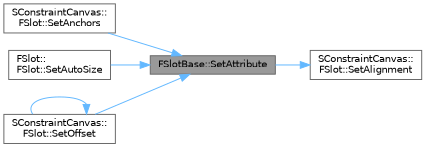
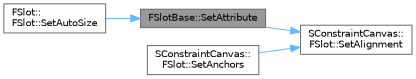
  digraph {
    rankdir=RL
    node [color=grey40 fillcolor=white fontname=Helvetica fontsize=10 shape=box style=filled]
    edge [color=steelblue1 dir=back fontname=Helvetica fontsize=10 labelfontname=Helvetica labelfontsize=10 style=solid]
    n1 [color=gray40 fillcolor=grey60 fontcolor=black height=0.2 label="FSlotBase::SetAttribute" width=0.4]
    n2 [height=0.2 label="SConstraintCanvas::\lFSlot::SetAnchors" width=0.4]
    n3 [height=0.2 label="FSlot::\lFSlot::SetAutoSize" width=0.4]
-   n4 [height=0.2 label="SConstraintCanvas::\lFSlot::SetOffset" width=0.4]
    n5 [height=0.2 label="SConstraintCanvas::\lFSlot::SetAlignment" width=0.4]
-   n1 -> n2
+   n5 -> n2
    n1 -> n3
-   n1 -> n4
-   n4 -> n4
    n5 -> n1
  }
